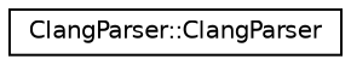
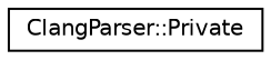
  digraph {
    rankdir=TB
-   n1 [color=black fillcolor=white fontname=Helvetica fontsize=10 height=0.2 label="ClangParser::ClangParser" shape=box style=filled width=0.4]
+   n1 [color=black fillcolor=white fontname=Helvetica fontsize=10 height=0.2 label="ClangParser::Private" shape=box style=filled width=0.4]
  }
